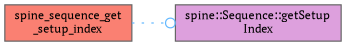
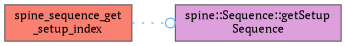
  digraph {
    rankdir=LR
    fontname="PT Serif"
    node [fontname="PT Serif" fontsize=10 shape=box style=filled]
    n1 [color=gray40 fillcolor=salmon fontcolor=black height=0.2 label="spine_sequence_get\l_setup_index" width=0.4]
-   n2 [color=grey40 fillcolor=plum height=0.2 label="spine::Sequence::getSetup\lIndex" width=0.4]
+   n2 [color=grey40 fillcolor=plum height=0.2 label="spine::Sequence::getSetup\lSequence" width=0.4]
    n1 -> n2 [color=steelblue1 fontname="PT Serif" fontsize=10 labelfontname=Helvetica labelfontsize=10 style=dotted arrowhead=odot]
  }
